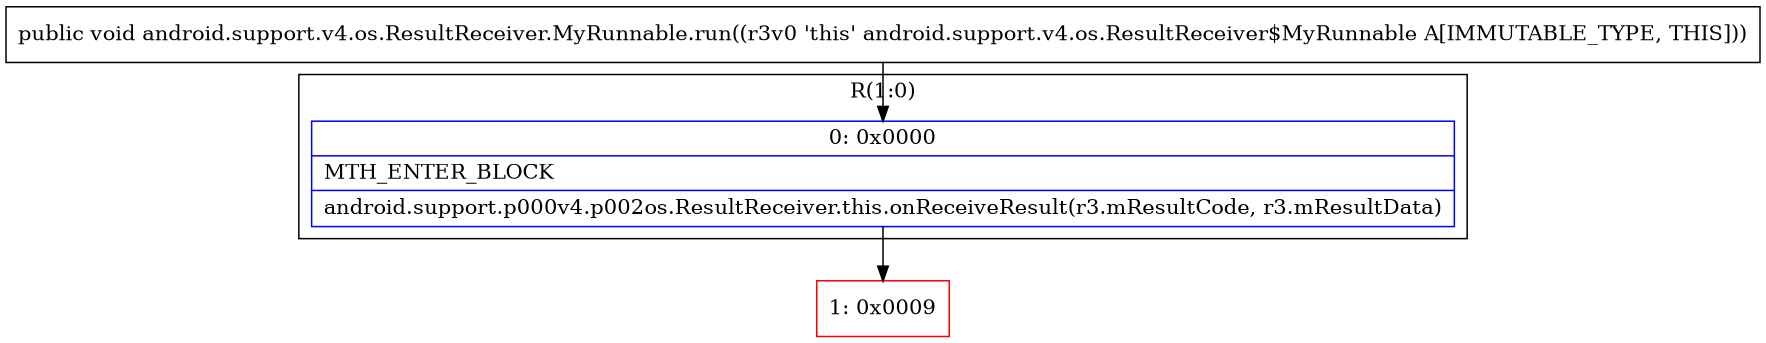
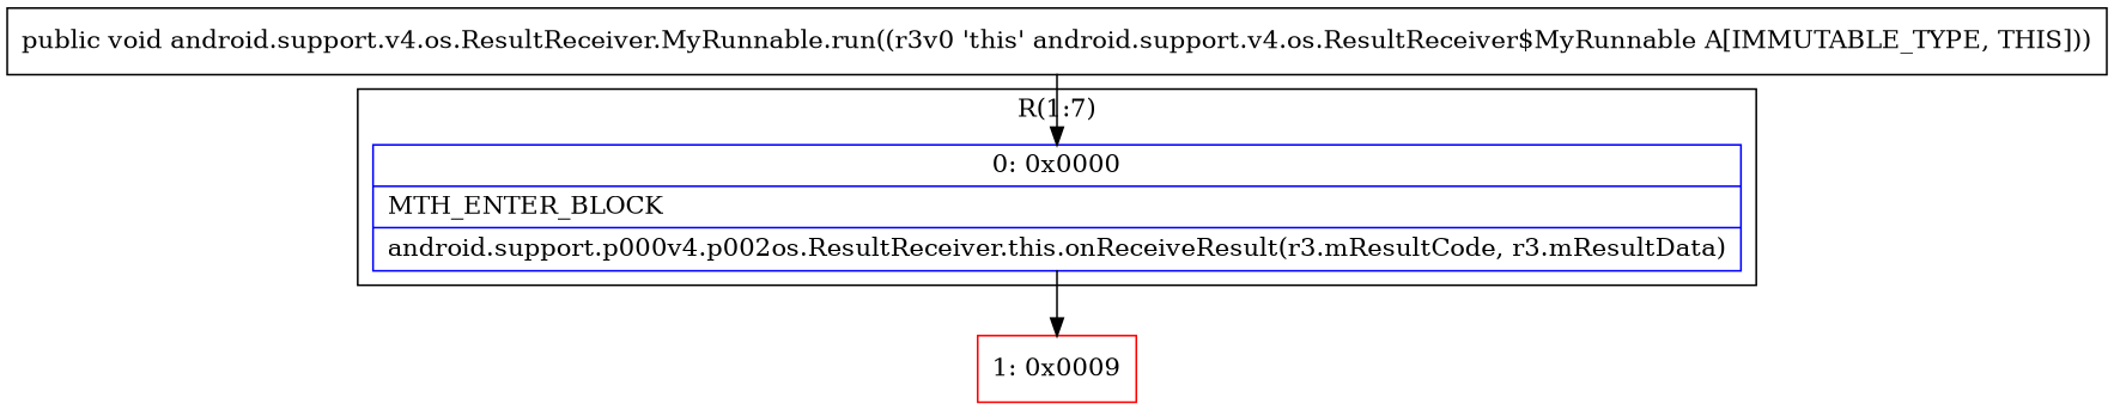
  digraph {
    node [shape=record]
    n1 [color=blue label="{0\:\ 0x0000|MTH_ENTER_BLOCK\l|android.support.p000v4.p002os.ResultReceiver.this.onReceiveResult(r3.mResultCode, r3.mResultData)\l}"]
    n2 [color=red label="{1\:\ 0x0009}"]
    n3 [label="{public void android.support.v4.os.ResultReceiver.MyRunnable.run((r3v0 'this' android.support.v4.os.ResultReceiver$MyRunnable A[IMMUTABLE_TYPE, THIS])) }"]
    subgraph cluster_1 {
-     label="R(1:0)"
+     label="R(1:7)"
      n1
    }
    n1 -> n2
    n3 -> n1
  }
